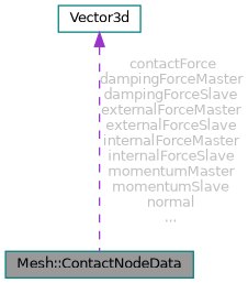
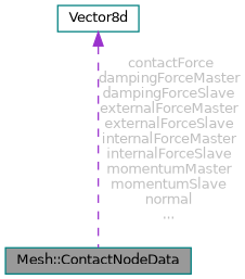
  digraph {
    node [color=teal fontname=Helvetica fontsize=10 shape=box style=filled]
    n1 [fillcolor=grey60 fontcolor=black height=0.2 label="Mesh::ContactNodeData" width=0.4]
-   n2 [fillcolor=white height=0.2 label=Vector3d width=0.4]
+   n2 [fillcolor=white height=0.2 label=Vector8d width=0.4]
    n2 -> n1 [color=darkorchid3 dir=back fontcolor=grey fontname=Helvetica fontsize=10 label=" contactForce\ndampingForceMaster\ndampingForceSlave\nexternalForceMaster\nexternalForceSlave\ninternalForceMaster\ninternalForceSlave\nmomentumMaster\nmomentumSlave\nnormal\n..." labelfontname=Helvetica labelfontsize=10 style=dashed]
  }
